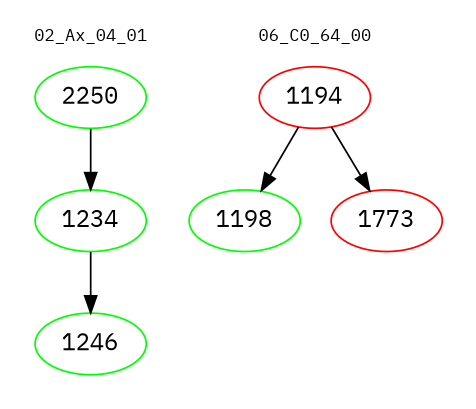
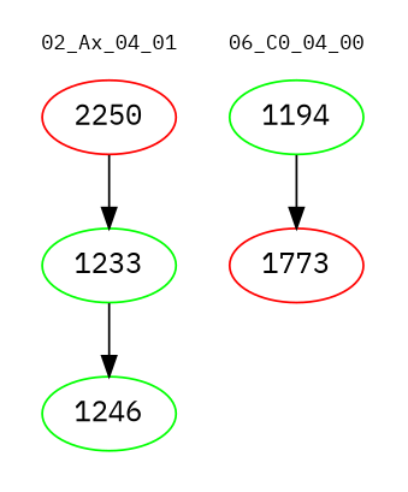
  digraph {
    fontname="IBM Plex Mono"
    node [color=green fontname="IBM Plex Mono"]
    edge [color=black fontname="IBM Plex Mono"]
-   n1 [label=1234]
-   n2 [label=2250]
+   n1 [label=1233]
+   n2 [color=red label=2250]
    n3 [label=1246]
-   n4 [color=red label=1194]
-   n5 [label=1198]
+   n4 [label=1194]
    n6 [color=red label=1773]
    subgraph cluster_1 {
      color=white
      fontsize=10
      label="02_Ax_04_01"
      n1
      n2
      n3
    }
    subgraph cluster_2 {
      color=white
      fontsize=10
-     label="06_C0_64_00"
+     label="06_C0_04_00"
      n4
-     n5
      n6
    }
    n1 -> n3
    n2 -> n1
-   n4 -> n5
    n4 -> n6
  }
